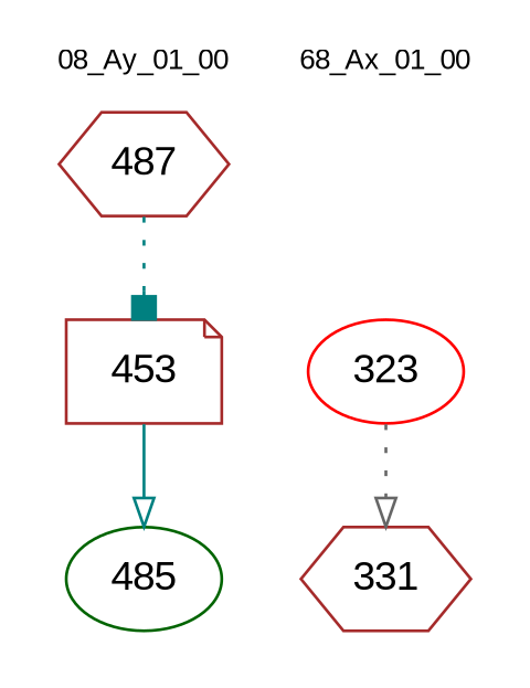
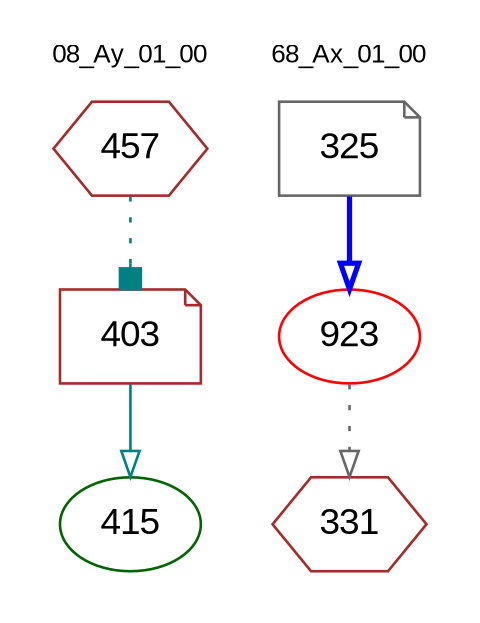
  digraph {
    fontname="Liberation Sans"
    node [color=brown fontname="Liberation Sans" shape=hexagon]
    edge [arrowhead=onormal color=teal fontname="Liberation Sans" style=dotted]
-   n1 [label=487]
-   n2 [label=453 shape=note]
-   n3 [color=darkgreen label=485 shape=ellipse]
-   n5 [color=red label=323 shape=ellipse]
+   n1 [label=457]
+   n2 [label=403 shape=note]
+   n3 [color=darkgreen label=415 shape=ellipse]
+   n4 [color=gray40 label=325 shape=note]
+   n5 [color=red label=923 shape=ellipse]
    n6 [label=331]
    subgraph cluster_1 {
      color=white
      fontsize=10
      label="08_Ay_01_00"
      n1
      n2
      n3
    }
    subgraph cluster_2 {
      color=white
      fontsize=10
      label="68_Ax_01_00"
+     n4
      n5
      n6
    }
    n1 -> n2 [arrowhead=box]
    n2 -> n3 [style=solid]
+   n4 -> n5 [color=blue style=bold]
    n5 -> n6 [color=gray40]
  }
